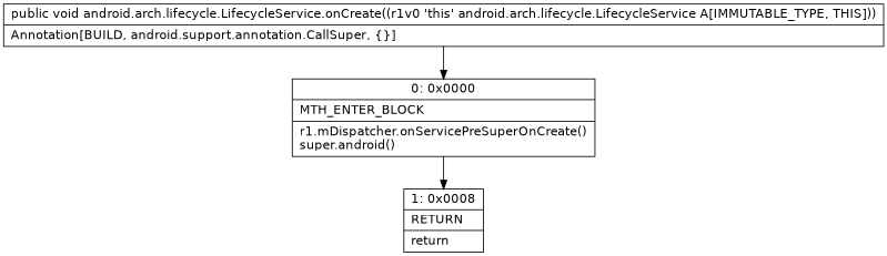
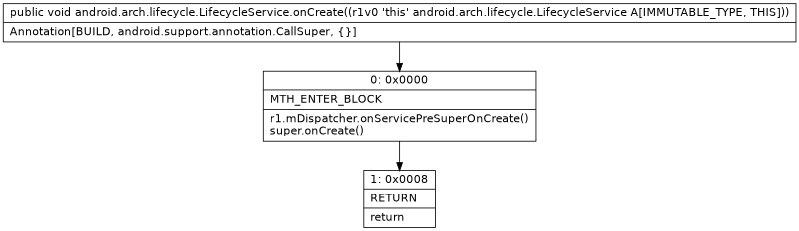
  digraph {
    fontname="DejaVu Sans"
    node [shape=record fontname="DejaVu Sans"]
    edge [fontname="DejaVu Sans"]
-   n1 [label="{0\:\ 0x0000|MTH_ENTER_BLOCK\l|r1.mDispatcher.onServicePreSuperOnCreate()\lsuper.android()\l}"]
+   n1 [label="{0\:\ 0x0000|MTH_ENTER_BLOCK\l|r1.mDispatcher.onServicePreSuperOnCreate()\lsuper.onCreate()\l}"]
    n2 [label="{1\:\ 0x0008|RETURN\l|return\l}"]
    n3 [label="{public void android.arch.lifecycle.LifecycleService.onCreate((r1v0 'this' android.arch.lifecycle.LifecycleService A[IMMUTABLE_TYPE, THIS]))  | Annotation[BUILD, android.support.annotation.CallSuper, \{\}]\l}"]
    n1 -> n2
    n3 -> n1
  }
